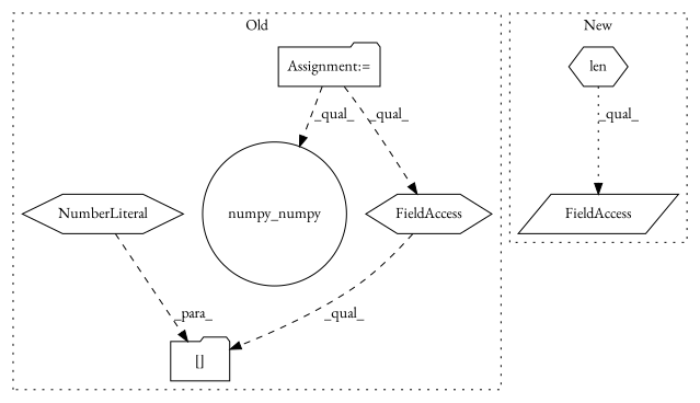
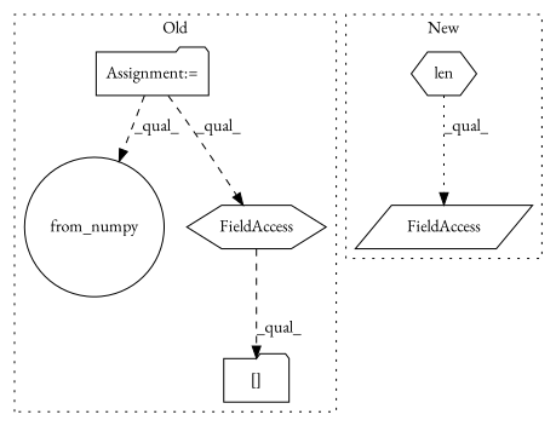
  digraph {
    fontname="EB Garamond"
    node [a=32 fontname="EB Garamond" shape=hexagon]
    edge [fontname="EB Garamond" style=dashed]
-   n1 [l="11,1" label=numpy_numpy s="2663,2677" shape=circle]
+   n1 [l="11,1" label=from_numpy s="2663,2677" shape=circle]
    n2 [a=7 l=3 label="Assignment:=" s=1194 shape=folder]
    n3 [a=22 l=9 label=FieldAccess s=2812]
    n4 [a=2 l="10,1" label="[]" s="2812,2823" shape=folder]
-   n5 [a=34 l=1 label=NumberLiteral s=2822]
    n6 [l="4,1" label=len s="2433,2445"]
    n7 [a=22 l=7 label=FieldAccess s=3170 shape=parallelogram]
    subgraph cluster_1 {
      label=Old
      style=dotted
      n1
      n2
      n3
      n4
-     n5
    }
    subgraph cluster_2 {
      label=New
      style=dotted
      n6
      n7
    }
    n2 -> n1 [label=_qual_]
    n2 -> n3 [label=_qual_]
    n3 -> n4 [label=_qual_]
-   n5 -> n4 [label=_para_]
    n6 -> n7 [label=_qual_ style=dotted]
  }
